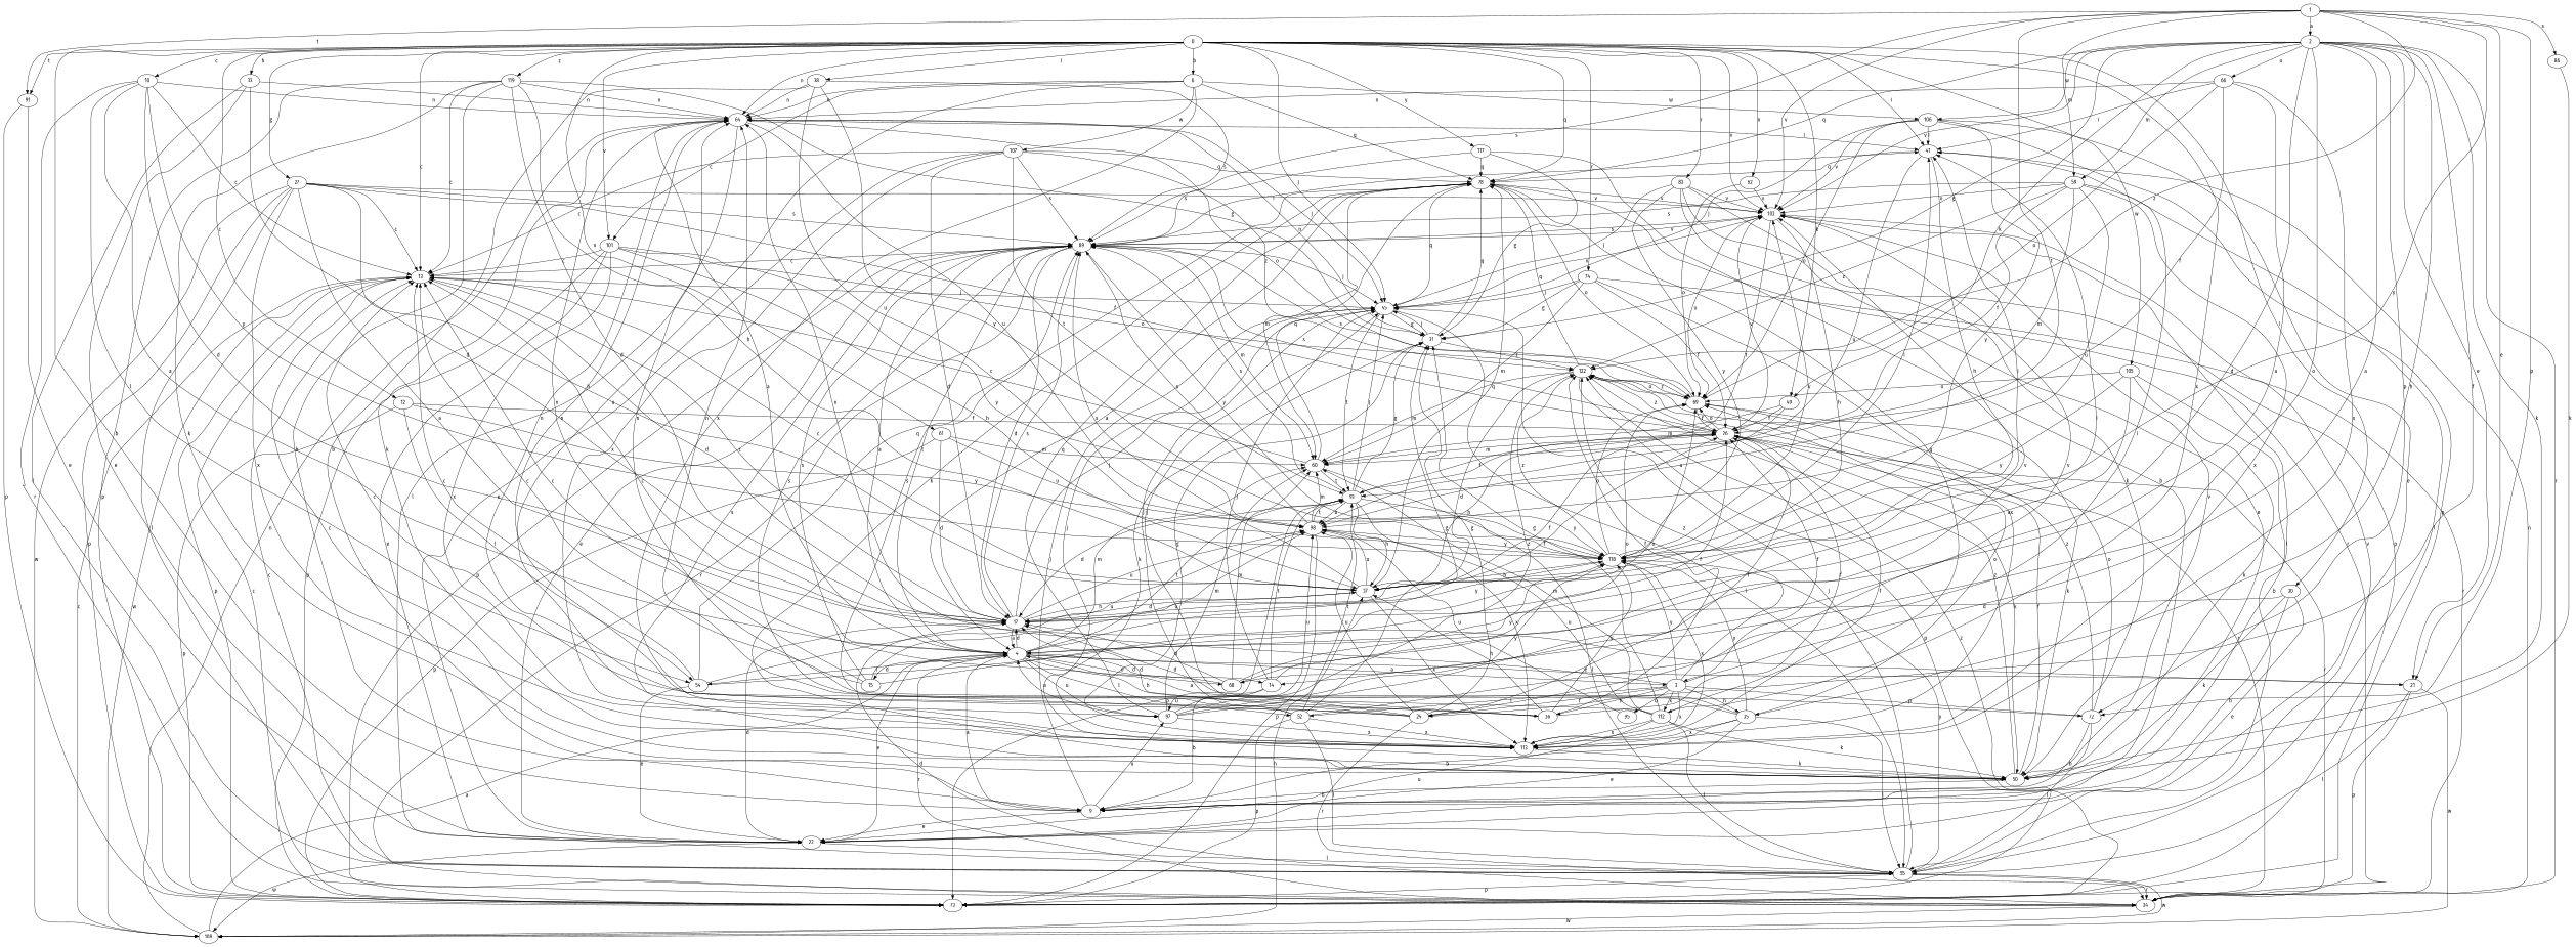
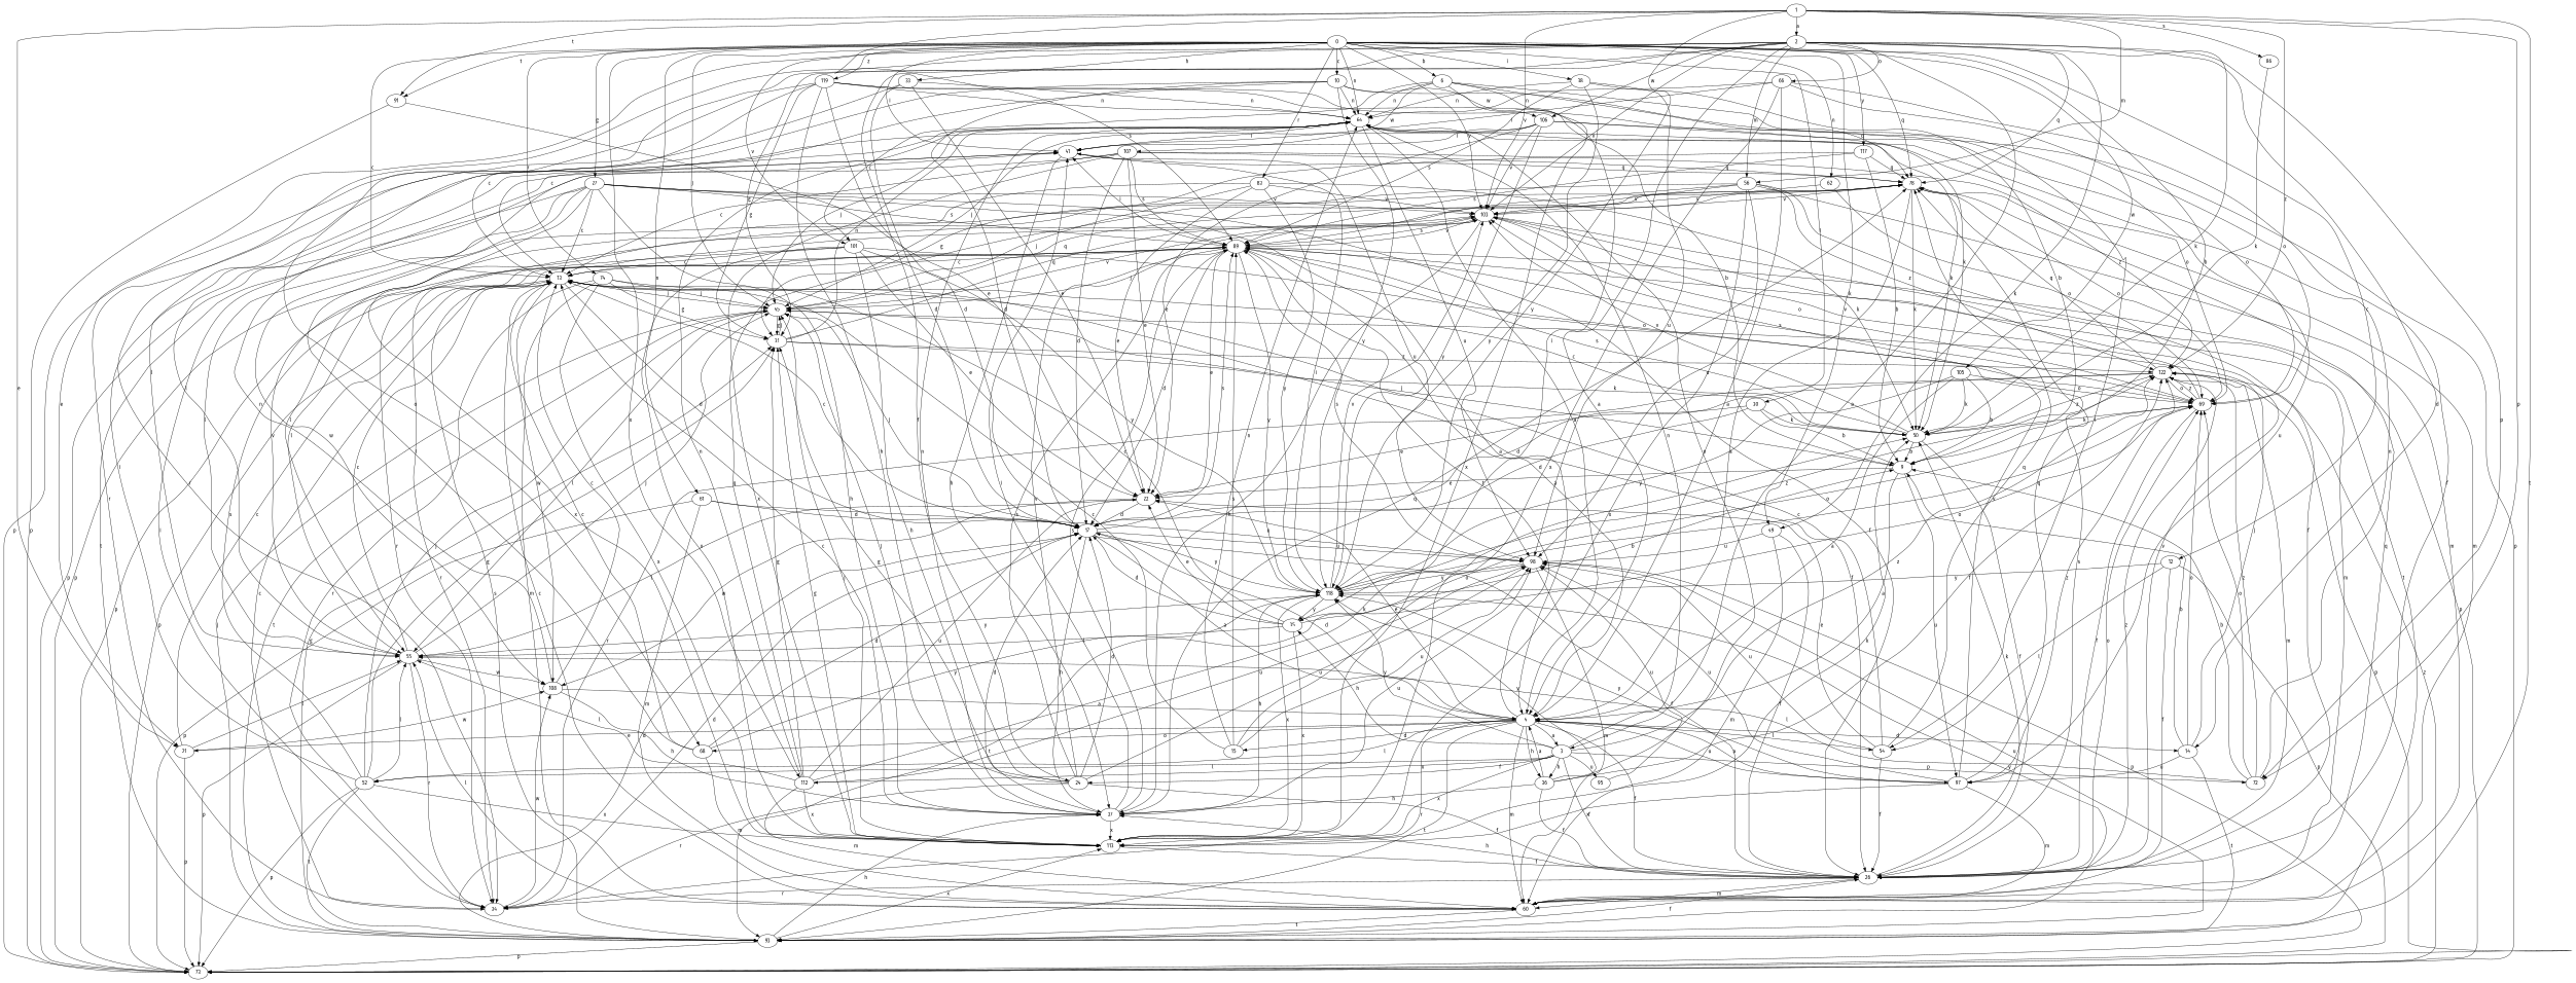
  strict digraph {
    fontname="Fira Sans"
    node [fontname="Fira Sans"]
    edge [fontname="Fira Sans"]
    0
    6
    9
    10
    12
    13
    27
    33
    38
    n10 [label=30]
    41
    45
    49
    61
    62
    64
    78
    n18 [label=74]
    83
    91
    101
    103
    105
    112
    117
    119
    106
    113
    97
    107
    4
    22
    118
    n34 [label=34]
    17
    54
    26
    73
    108
    89
    37
    55
    98
    50
    93
    31
    60
    69
    1
    2
    21
-   59
+   59 [label=56]
    72
    86
    122
    3
    14
    24
    35
    66
    68
    36
    52
    95
    15
    0 -> 6 [label=b]
    0 -> 9 [label=b]
    0 -> 10 [label=c]
    0 -> 12 [label=c]
    0 -> 13 [label=c]
    0 -> 27 [label=g]
    0 -> 33 [label=h]
    0 -> 38 [label=i]
    0 -> n10 [label=i]
    0 -> 41 [label=i]
    0 -> 45 [label=j]
    0 -> 49 [label=k]
    0 -> 61 [label=n]
    0 -> 62 [label=n]
    0 -> 64 [label=n]
    0 -> 78 [label=q]
    0 -> n18 [label=r]
    0 -> 83 [label=r]
    0 -> 91 [label=t]
    0 -> 101 [label=v]
    0 -> 103 [label=v]
    0 -> 105 [label=w]
    0 -> 112 [label=x]
    0 -> 117 [label=y]
    0 -> 119 [label=z]
    6 -> 64 [label=n]
    6 -> 78 [label=q]
    6 -> 101 [label=c]
    6 -> 106 [label=w]
    6 -> 113 [label=x]
    6 -> 97 [label=u]
    6 -> 107 [label=w]
    9 -> 45 [label=j]
    9 -> 97 [label=u]
    9 -> 4 [label=a]
    9 -> 22 [label=e]
    10 -> 13 [label=c]
    10 -> 64 [label=n]
    10 -> 4 [label=a]
    10 -> 118 [label=y]
    10 -> n34 [label=r]
    10 -> 17 [label=d]
    10 -> 54 [label=l]
    12 -> 118 [label=y]
    12 -> 54 [label=l]
    12 -> 26 [label=f]
    12 -> 73 [label=p]
    13 -> 45 [label=j]
    13 -> 17 [label=d]
    13 -> 73 [label=p]
    13 -> 108 [label=w]
    27 -> 13 [label=c]
    27 -> 103 [label=v]
    27 -> 113 [label=x]
    27 -> 4 [label=a]
    27 -> 26 [label=f]
    27 -> 73 [label=p]
    27 -> 108 [label=w]
    27 -> 89 [label=s]
    27 -> 37 [label=h]
    27 -> 55 [label=l]
    33 -> 64 [label=n]
    33 -> 22 [label=e]
    33 -> 17 [label=d]
    33 -> 55 [label=l]
    38 -> 9 [label=b]
    38 -> 64 [label=n]
    38 -> 118 [label=y]
    38 -> 89 [label=s]
    38 -> 98 [label=u]
    n10 -> 9 [label=b]
    n10 -> 22 [label=e]
    n10 -> 17 [label=d]
    n10 -> 50 [label=k]
    41 -> 78 [label=q]
    41 -> 37 [label=h]
    41 -> 98 [label=u]
    45 -> 78 [label=q]
    45 -> 103 [label=v]
    45 -> 55 [label=l]
    45 -> 93 [label=t]
    45 -> 31 [label=g]
    49 -> 26 [label=f]
    49 -> 98 [label=u]
    49 -> 60 [label=m]
    61 -> 17 [label=d]
    61 -> 73 [label=p]
    61 -> 98 [label=u]
    61 -> 60 [label=m]
    62 -> 103 [label=v]
    62 -> 69 [label=o]
    64 -> 41 [label=i]
    64 -> 45 [label=j]
    64 -> 4 [label=a]
    64 -> 55 [label=l]
    64 -> 98 [label=u]
    64 -> 50 [label=k]
    64 -> 69 [label=o]
    78 -> 103 [label=v]
    78 -> 4 [label=a]
    78 -> n34 [label=r]
    78 -> 50 [label=k]
    78 -> 60 [label=m]
    78 -> 69 [label=o]
    n18 -> 45 [label=j]
    n18 -> 113 [label=x]
    n18 -> n34 [label=r]
    n18 -> 26 [label=f]
    n18 -> 31 [label=g]
    n18 -> 60 [label=m]
    83 -> 45 [label=j]
    83 -> 103 [label=v]
    83 -> 22 [label=e]
    83 -> 118 [label=y]
    83 -> 73 [label=p]
    83 -> 50 [label=k]
    91 -> 22 [label=e]
    91 -> 73 [label=p]
    101 -> 13 [label=c]
    101 -> 113 [label=x]
    101 -> 22 [label=e]
    101 -> 118 [label=y]
    101 -> 73 [label=p]
    101 -> 37 [label=h]
    101 -> 69 [label=o]
    103 -> 89 [label=s]
    103 -> 37 [label=h]
    103 -> 55 [label=l]
    103 -> 93 [label=t]
    103 -> 69 [label=o]
    105 -> 9 [label=b]
    105 -> 4 [label=a]
    105 -> 118 [label=y]
    105 -> 50 [label=k]
    105 -> 69 [label=o]
    112 -> 64 [label=n]
    112 -> 78 [label=q]
    112 -> 113 [label=x]
    112 -> 22 [label=u]
    112 -> 55 [label=l]
    112 -> 98 [label=u]
    112 -> 50 [label=k]
    112 -> 31 [label=g]
    112 -> 60 [label=m]
    117 -> 9 [label=b]
    117 -> 78 [label=q]
    117 -> 89 [label=s]
    117 -> 31 [label=g]
    119 -> 9 [label=b]
    119 -> 13 [label=c]
    119 -> 64 [label=n]
    119 -> 17 [label=d]
    119 -> 73 [label=p]
    119 -> 37 [label=h]
    119 -> 50 [label=k]
    119 -> 31 [label=g]
    106 -> 41 [label=i]
    106 -> 45 [label=j]
    106 -> 103 [label=v]
    106 -> 22 [label=e]
    106 -> 118 [label=y]
    106 -> 73 [label=p]
    106 -> 69 [label=o]
    113 -> 45 [label=j]
    113 -> 26 [label=f]
    113 -> 50 [label=k]
    113 -> 31 [label=g]
    97 -> 78 [label=q]
    97 -> 103 [label=v]
    97 -> 113 [label=x]
    97 -> 4 [label=a]
    97 -> 118 [label=y]
    97 -> 98 [label=u]
    97 -> 60 [label=m]
    97 -> 122 [label=z]
    107 -> 13 [label=c]
    107 -> 78 [label=q]
    107 -> 113 [label=x]
    107 -> 22 [label=e]
    107 -> 17 [label=d]
    107 -> 89 [label=s]
    107 -> 93 [label=t]
    107 -> 122 [label=z]
    4 -> 97 [label=u]
    4 -> 22 [label=e]
    4 -> n34 [label=r]
    4 -> 17 [label=d]
    4 -> 54 [label=l]
    4 -> 26 [label=f]
    4 -> 89 [label=t]
    4 -> 93 [label=t]
    4 -> 60 [label=m]
    4 -> 21 [label=e]
    4 -> 3 [label=a]
    4 -> 14 [label=d]
    4 -> 68 [label=o]
    4 -> 36 [label=h]
    4 -> 52 [label=l]
    4 -> 15 [label=d]
    22 -> 17 [label=d]
    22 -> 108 [label=w]
    22 -> 55 [label=l]
    118 -> 41 [label=i]
    118 -> 103 [label=v]
    118 -> 113 [label=x]
    118 -> 37 [label=h]
    118 -> 69 [label=o]
    118 -> 122 [label=z]
    n34 -> 13 [label=c]
-   n34 -> 41 [label=n]
+   n34 -> 41 [label=i]
    n34 -> 17 [label=d]
    n34 -> 108 [label=w]
    17 -> 13 [label=c]
    17 -> 45 [label=j]
    17 -> 4 [label=a]
    17 -> 118 [label=y]
    17 -> 26 [label=f]
    17 -> 89 [label=s]
    17 -> 37 [label=h]
    17 -> 98 [label=u]
    54 -> 13 [label=c]
    54 -> 78 [label=q]
    54 -> 22 [label=e]
    54 -> 26 [label=f]
    54 -> 98 [label=u]
    26 -> 103 [label=v]
    26 -> n34 [label=r]
    26 -> 89 [label=s]
    26 -> 37 [label=h]
    26 -> 50 [label=k]
    26 -> 60 [label=m]
    26 -> 69 [label=o]
    26 -> 122 [label=z]
    73 -> 122 [label=z]
    108 -> 13 [label=c]
    108 -> 64 [label=n]
    108 -> 4 [label=a]
    108 -> 37 [label=h]
    89 -> 13 [label=c]
    89 -> 41 [label=i]
    89 -> 45 [label=j]
    89 -> 103 [label=v]
    89 -> 4 [label=a]
    89 -> 22 [label=e]
    89 -> 118 [label=y]
    89 -> n34 [label=r]
    89 -> 17 [label=d]
    89 -> 73 [label=p]
    89 -> 60 [label=m]
    37 -> 13 [label=c]
    37 -> 41 [label=i]
    37 -> 78 [label=q]
    37 -> 113 [label=x]
    37 -> 17 [label=d]
    37 -> 89 [label=s]
    37 -> 98 [label=u]
    55 -> 13 [label=c]
    55 -> 45 [label=j]
    55 -> 103 [label=v]
    55 -> 118 [label=y]
    55 -> n34 [label=r]
    55 -> 73 [label=p]
    55 -> 108 [label=w]
    98 -> 118 [label=y]
    98 -> 73 [label=p]
    98 -> 89 [label=s]
    98 -> 93 [label=t]
    98 -> 60 [label=m]
    50 -> 9 [label=b]
    50 -> 13 [label=c]
    50 -> 103 [label=v]
    50 -> 26 [label=f]
    50 -> 89 [label=s]
    50 -> 122 [label=z]
    93 -> 45 [label=j]
    93 -> 113 [label=x]
    93 -> 118 [label=y]
    93 -> 17 [label=d]
    93 -> 26 [label=f]
    93 -> 73 [label=p]
    93 -> 89 [label=s]
    93 -> 37 [label=h]
    93 -> 98 [label=u]
    93 -> 31 [label=g]
    31 -> 45 [label=j]
    31 -> 64 [label=n]
    31 -> 78 [label=q]
    31 -> 50 [label=k]
    31 -> 122 [label=z]
    60 -> 13 [label=c]
    60 -> 78 [label=q]
    60 -> 55 [label=l]
    60 -> 93 [label=t]
+   69 -> 103 [label=v]
    69 -> 26 [label=f]
    69 -> 89 [label=s]
    69 -> 50 [label=k]
    69 -> 122 [label=z]
    1 -> 91 [label=t]
    1 -> 103 [label=v]
    1 -> 118 [label=y]
    1 -> 89 [label=s]
    1 -> 93 [label=t]
    1 -> 2 [label=a]
    1 -> 21 [label=e]
    1 -> 59 [label=m]
    1 -> 72 [label=p]
    1 -> 86 [label=s]
    1 -> 122 [label=z]
    2 -> 49 [label=k]
    2 -> 78 [label=q]
    2 -> 103 [label=v]
    2 -> 106 [label=w]
    2 -> n34 [label=r]
    2 -> 50 [label=k]
    2 -> 31 [label=g]
    2 -> 21 [label=e]
    2 -> 59 [label=m]
    2 -> 72 [label=p]
    2 -> 3 [label=a]
    2 -> 14 [label=d]
    2 -> 24 [label=f]
-   2 -> 35 [label=h]
+   2 -> 35 [label=i]
    2 -> 66 [label=o]
    2 -> 68 [label=o]
    21 -> 13 [label=c]
    21 -> 73 [label=p]
    21 -> 108 [label=w]
    21 -> 55 [label=l]
    59 -> 103 [label=v]
    59 -> 113 [label=x]
    59 -> 26 [label=f]
    59 -> 89 [label=s]
    59 -> 55 [label=l]
    59 -> 98 [label=u]
    59 -> 60 [label=m]
    59 -> 122 [label=z]
    72 -> 9 [label=b]
    72 -> 64 [label=n]
    72 -> 55 [label=l]
    72 -> 69 [label=o]
    72 -> 122 [label=z]
    86 -> 50 [label=k]
    122 -> 78 [label=q]
    122 -> n34 [label=r]
    122 -> 17 [label=d]
    122 -> 73 [label=p]
    122 -> 60 [label=m]
    122 -> 69 [label=o]
    3 -> 64 [label=n]
    3 -> 112 [label=x]
    3 -> 113 [label=x]
    3 -> 118 [label=y]
    3 -> 26 [label=f]
    3 -> 72 [label=p]
    3 -> 122 [label=z]
    3 -> 24 [label=f]
    3 -> 35 [label=h]
    3 -> 36 [label=h]
    3 -> 52 [label=l]
    3 -> 95 [label=u]
    14 -> 9 [label=b]
    14 -> 45 [label=j]
    14 -> 97 [label=u]
    14 -> 93 [label=t]
    14 -> 69 [label=o]
    24 -> 45 [label=j]
    24 -> 64 [label=n]
    24 -> 103 [label=v]
    24 -> n34 [label=r]
    24 -> 17 [label=d]
    24 -> 26 [label=f]
    24 -> 89 [label=s]
    24 -> 98 [label=u]
    24 -> 31 [label=g]
    35 -> 9 [label=b]
    35 -> 13 [label=c]
    35 -> 113 [label=x]
    35 -> 22 [label=e]
-   35 -> 118 [label=y]
+   118 -> 35 [label=y]
    35 -> 17 [label=d]
    35 -> 55 [label=l]
    35 -> 69 [label=o]
    66 -> 41 [label=i]
    66 -> 64 [label=n]
    66 -> 113 [label=x]
    66 -> 4 [label=a]
    66 -> 26 [label=f]
    66 -> 69 [label=o]
    68 -> 13 [label=c]
    68 -> 41 [label=i]
    68 -> 118 [label=y]
    68 -> 17 [label=d]
    68 -> 60 [label=m]
    36 -> 64 [label=n]
    36 -> 4 [label=a]
    36 -> 118 [label=y]
    36 -> 26 [label=f]
    36 -> 37 [label=h]
    36 -> 122 [label=f]
    52 -> 41 [label=i]
    52 -> 45 [label=j]
    52 -> 113 [label=x]
    52 -> 73 [label=p]
    52 -> 89 [label=s]
    52 -> 55 [label=l]
    52 -> 93 [label=t]
    52 -> 31 [label=g]
    95 -> 98 [label=u]
    15 -> 13 [label=c]
    15 -> 64 [label=n]
    15 -> 89 [label=s]
    15 -> 98 [label=u]
    15 -> 69 [label=o]
  }
